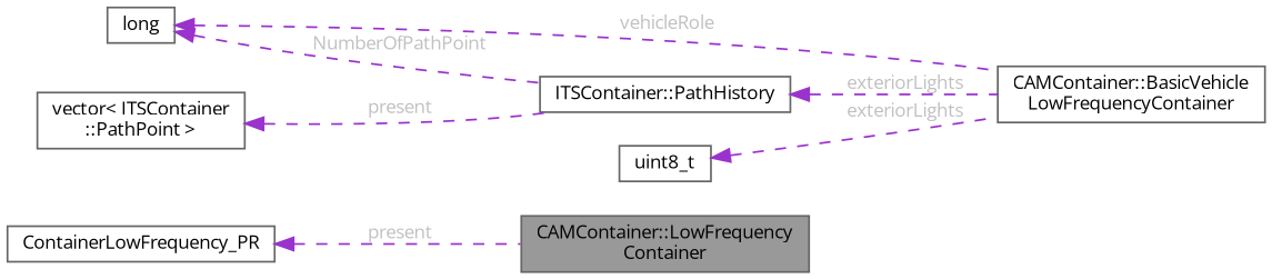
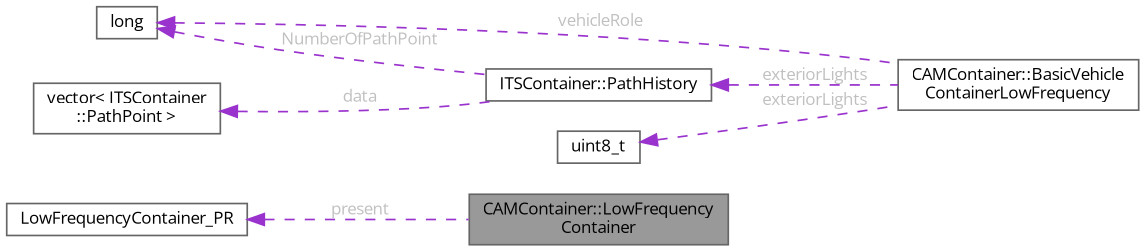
  digraph {
    fontname="Open Sans"
    rankdir=LR
    node [color=gray40 fillcolor=white fontname="Open Sans" fontsize=10 shape=box style=filled]
    edge [color=darkorchid3 dir=back fontcolor=grey fontname="Open Sans" fontsize=10 labelfontname=Helvetica labelfontsize=10 style=dashed]
    n1 [fillcolor=grey60 fontcolor=black height=0.2 label="CAMContainer::LowFrequency\lContainer" width=0.4]
-   n2 [height=0.2 label=ContainerLowFrequency_PR width=0.4]
-   n3 [height=0.2 label="CAMContainer::BasicVehicle\lLowFrequencyContainer" width=0.4]
+   n2 [height=0.2 label=LowFrequencyContainer_PR width=0.4]
+   n3 [height=0.2 label="CAMContainer::BasicVehicle\lContainerLowFrequency" width=0.4]
    n4 [height=0.2 label=long width=0.4]
    n5 [height=0.2 label="ITSContainer::PathHistory" width=0.4]
    n6 [height=0.2 label=uint8_t width=0.4]
    n7 [height=0.2 label="vector\< ITSContainer\l::PathPoint \>" width=0.4]
    n2 -> n1 [label=" present"]
    n4 -> n3 [label=" vehicleRole"]
    n4 -> n5 [label=" NumberOfPathPoint"]
    n5 -> n3 [label=" exteriorLights"]
    n6 -> n3 [label=" exteriorLights"]
-   n7 -> n5 [label=" present"]
+   n7 -> n5 [label=" data"]
  }
